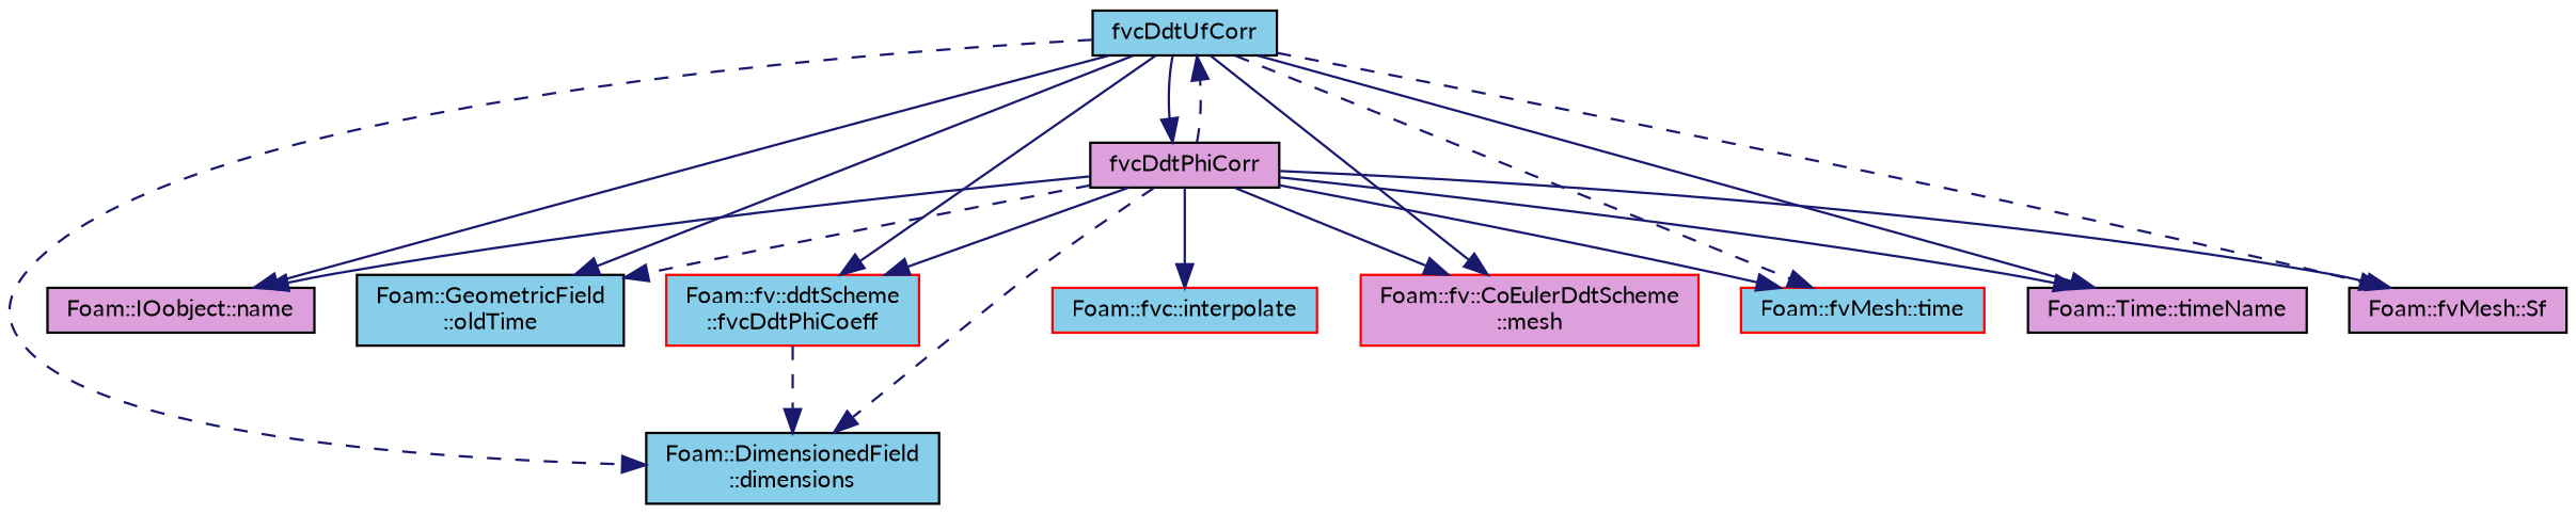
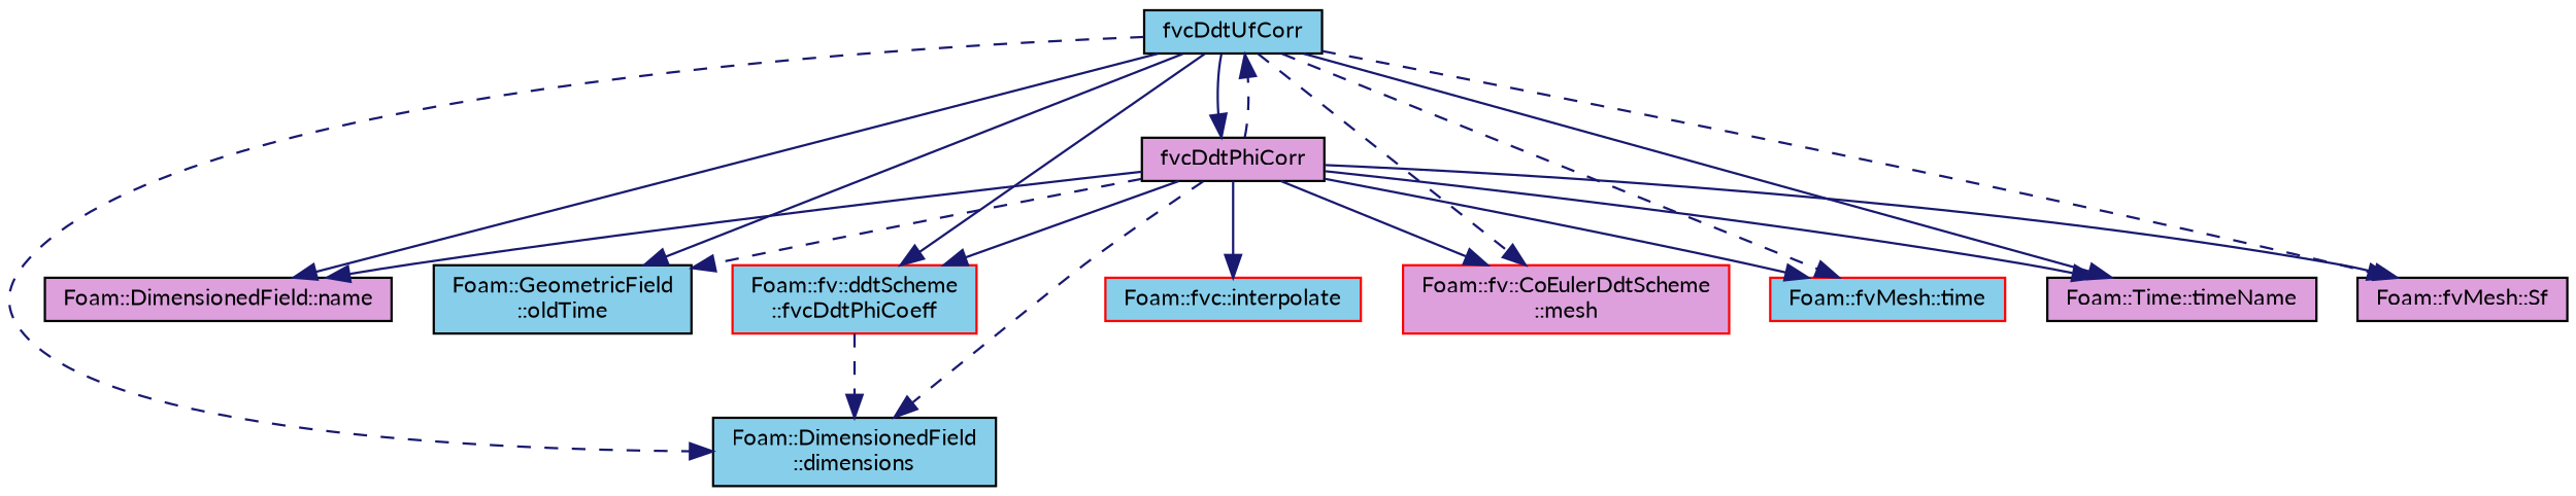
  digraph {
    fontname=Lato
    rankdir=TB
    node [color=black fillcolor=skyblue fontname=Lato fontsize=10 shape=record style=filled]
    edge [color=midnightblue fontname=Lato fontsize=10 labelfontname=FreeSans labelfontsize=10 style=solid]
    n1 [fontcolor=black height=0.2 label=fvcDdtUfCorr width=0.4]
    n2 [height=0.2 label="Foam::DimensionedField\l::dimensions" width=0.4]
    n3 [color=red height=0.2 label="Foam::fv::ddtScheme\l::fvcDdtPhiCoeff" width=0.4]
    n4 [fillcolor=plum height=0.2 label=fvcDdtPhiCorr width=0.4]
-   n5 [fillcolor=plum height=0.2 label="Foam::IOobject::name" width=0.4]
+   n5 [fillcolor=plum height=0.2 label="Foam::DimensionedField::name" width=0.4]
    n6 [height=0.2 label="Foam::GeometricField\l::oldTime" width=0.4]
    n7 [color=red fillcolor=plum height=0.2 label="Foam::fv::CoEulerDdtScheme\l::mesh" width=0.4]
    n8 [color=red height=0.2 label="Foam::fvMesh::time" width=0.4]
    n9 [fillcolor=plum height=0.2 label="Foam::Time::timeName" width=0.4]
    n10 [fillcolor=plum height=0.2 label="Foam::fvMesh::Sf" width=0.4]
    n11 [color=red height=0.2 label="Foam::fvc::interpolate" width=0.4]
    n1 -> n2 [style=dashed]
    n1 -> n3
    n1 -> n4
    n1 -> n5
    n1 -> n6
-   n1 -> n7
+   n1 -> n7 [style=dashed]
    n1 -> n8 [style=dashed]
    n1 -> n9
    n1 -> n10 [style=dashed]
    n3 -> n2 [style=dashed]
    n4 -> n1 [style=dashed]
    n4 -> n2 [style=dashed]
    n4 -> n3
    n4 -> n5
    n4 -> n6 [style=dashed]
    n4 -> n7
    n4 -> n8
    n4 -> n9
    n4 -> n10
    n4 -> n11
  }
